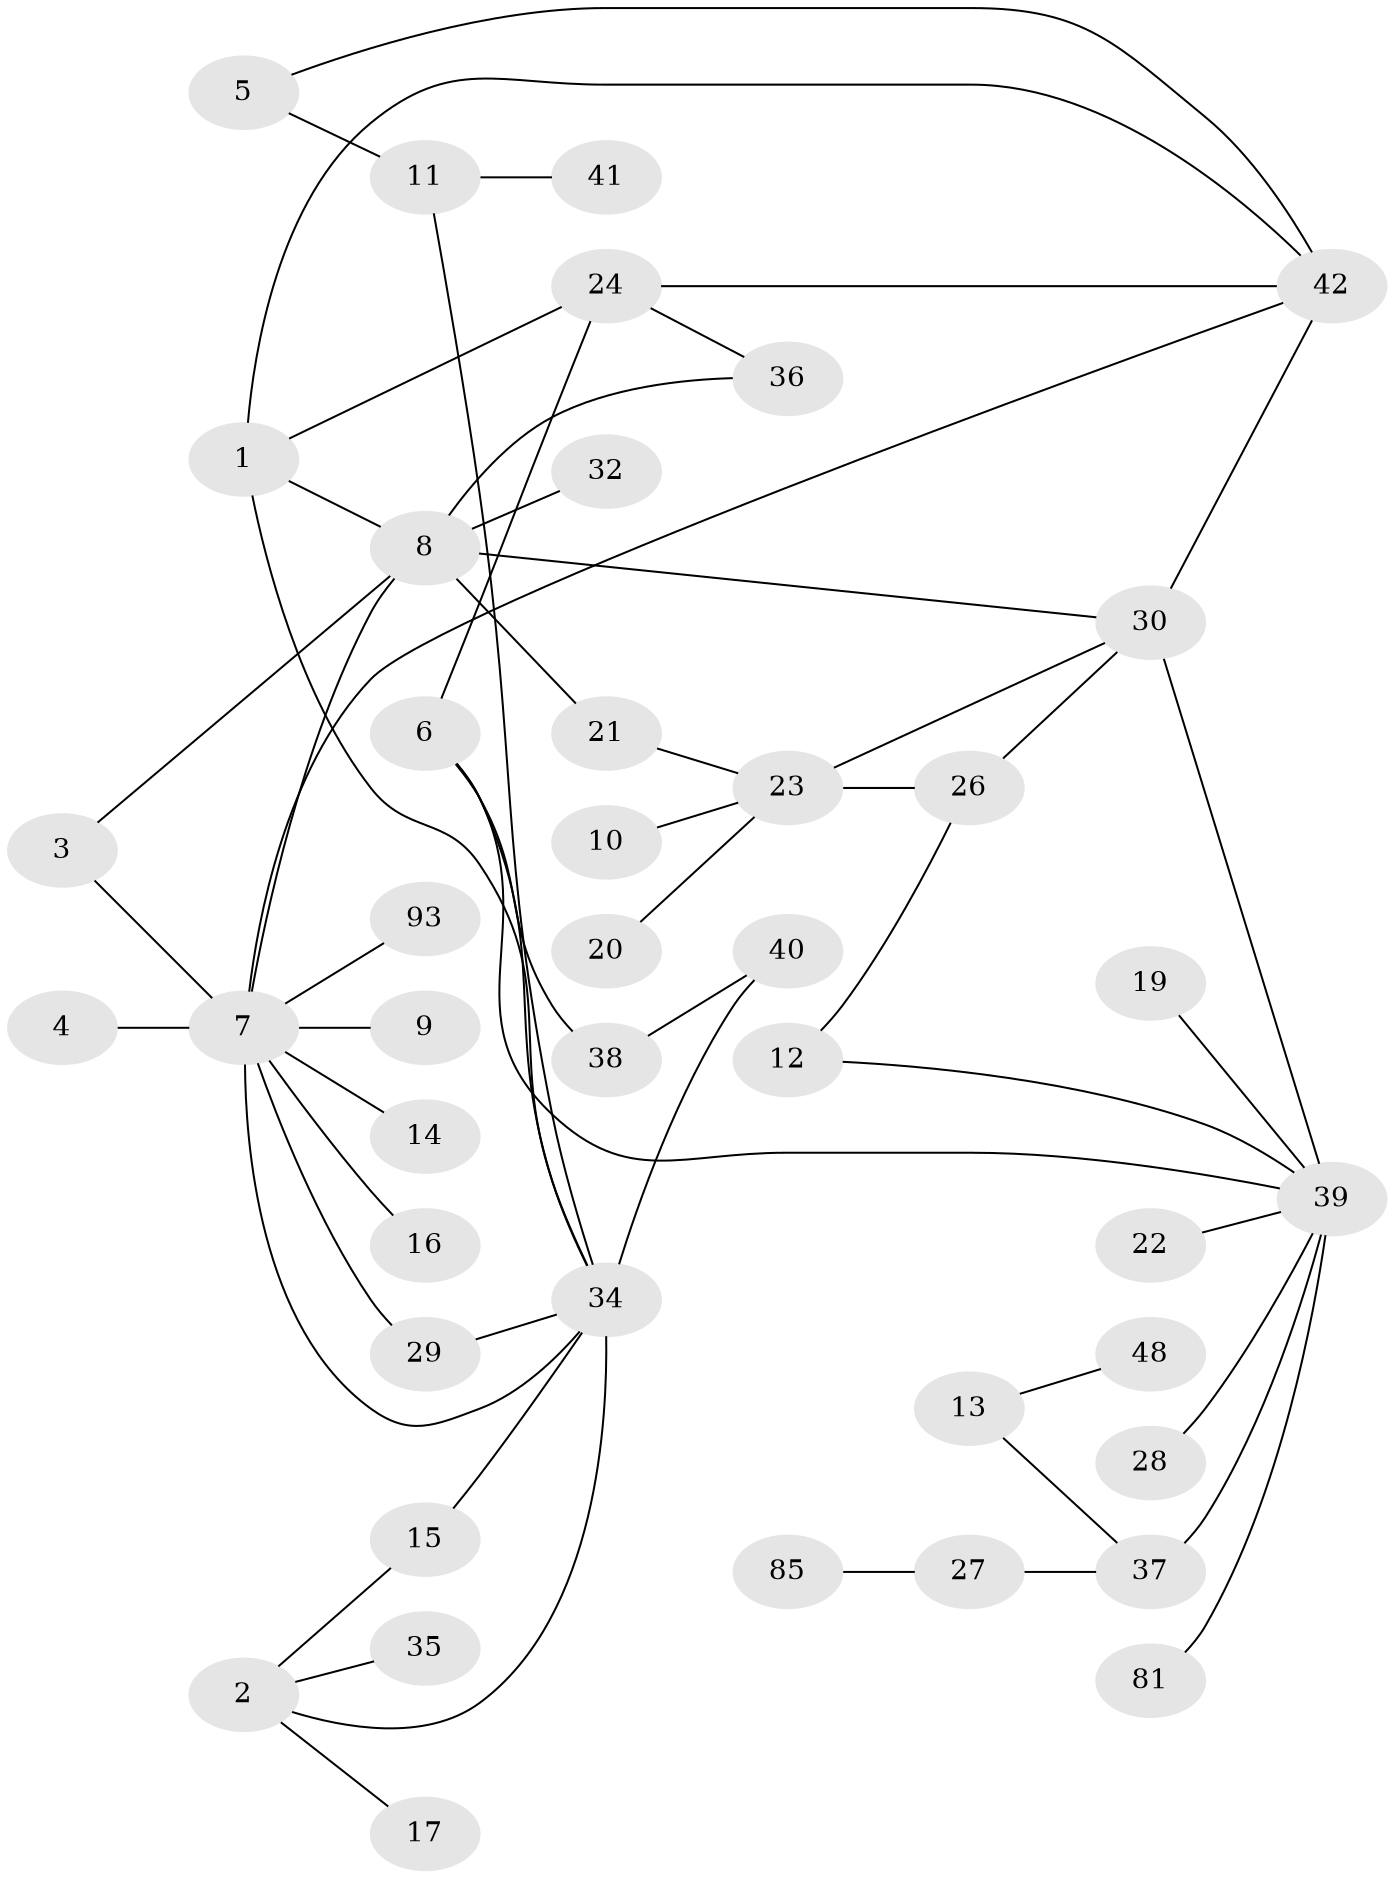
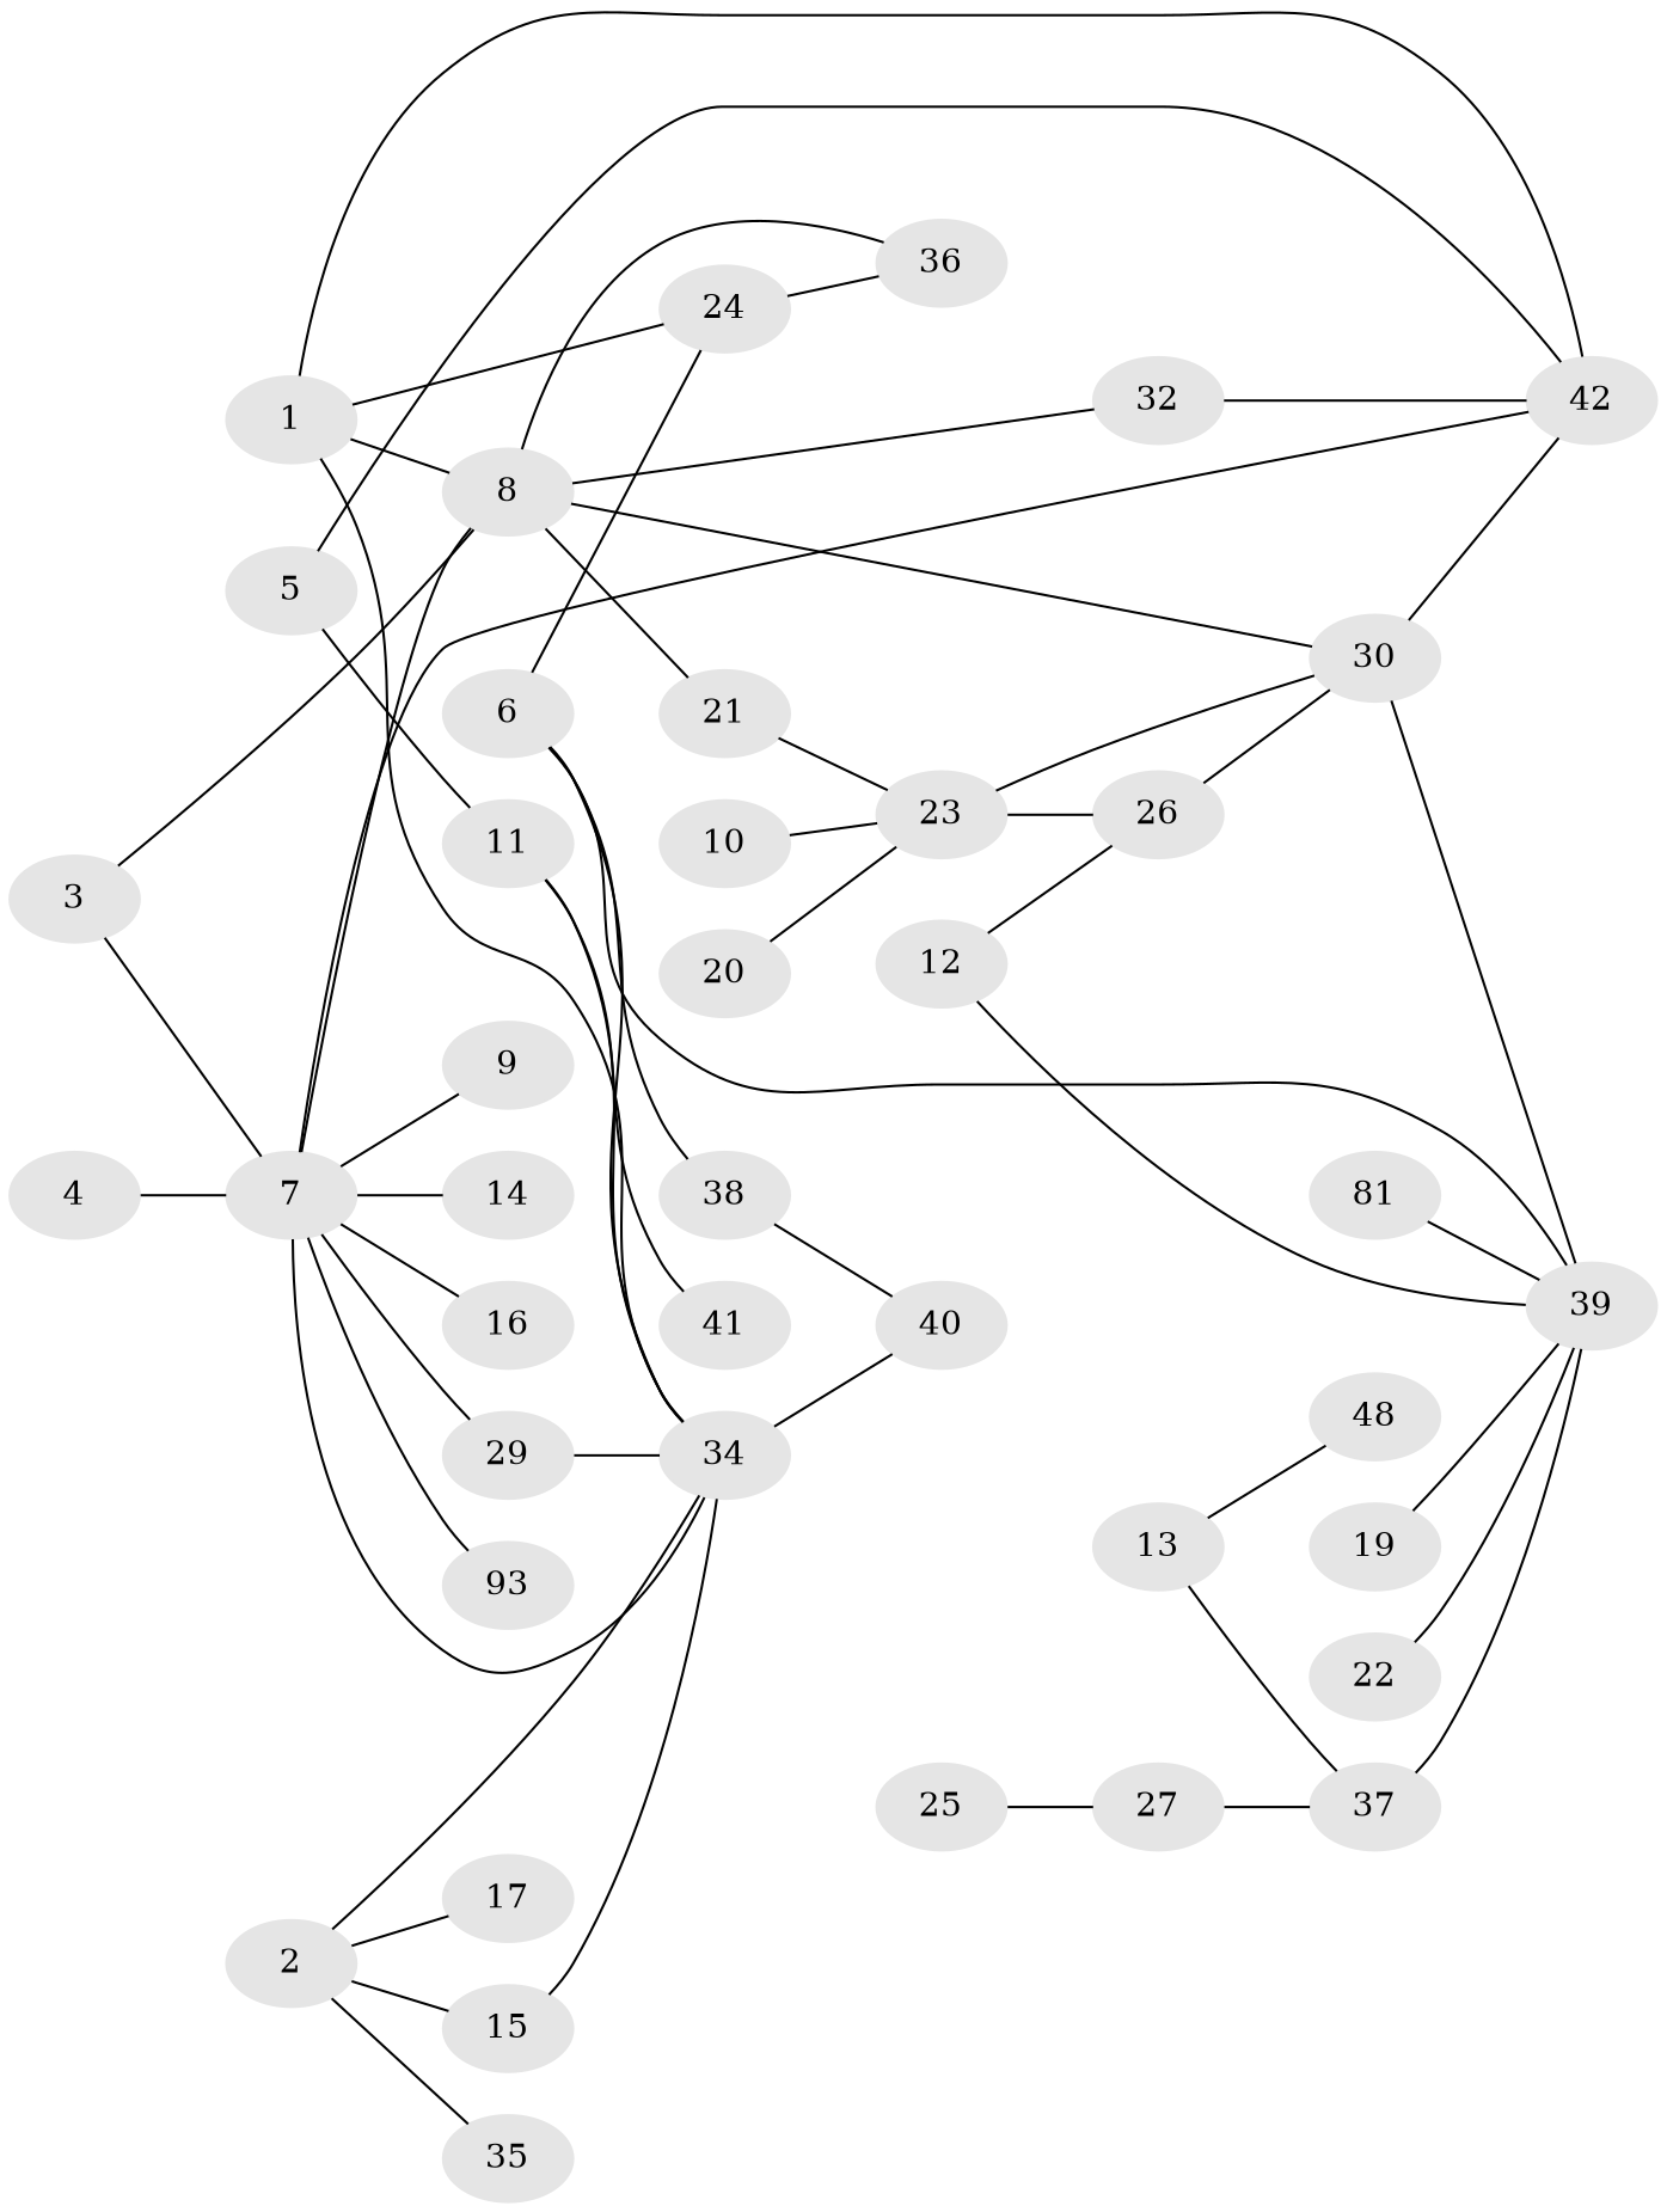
  graph {
    rankdir=LR
    node [color=gray90 style=filled]
    edge [weight=1.0]
    1
    24
    34
    42
    8
    36
    40
    2
    15
    17
    35
    26
    30
    3
    7
    9
    14
    16
    29
    n20 [label=93]
    21
    32
    4
    5
    11
    41
    6
    38
    39
    37
    23
    10
    12
    13
    n35 [label=48]
    19
    20
    22
-   25 [label=85]
+   25
    27
-   28
    n42 [label=81]
    1 -- 24
    1 -- 34
    1 -- 42
    1 -- 8
-   24 -- 42
+   32 -- 42
    24 -- 36
    34 -- 40
    8 -- 36
    8 -- 30 [weight=2.0]
    8 -- 21
    8 -- 32
    2 -- 34
    2 -- 15
    2 -- 17
    2 -- 35
    15 -- 34
    26 -- 30
    30 -- 42
    30 -- 39
    3 -- 8
    3 -- 7
    7 -- 34
    7 -- 42
    7 -- 8
    7 -- 9
    7 -- 14
    7 -- 16
    7 -- 29
    7 -- n20
    29 -- 34
    21 -- 23
    4 -- 7
    5 -- 42
    5 -- 11
    11 -- 34
    11 -- 41
    6 -- 24
    6 -- 34
    6 -- 38
    6 -- 39
    38 -- 40
    37 -- 39
    23 -- 26
    23 -- 30
    10 -- 23
    12 -- 26
    12 -- 39
    13 -- 37
    13 -- n35
    19 -- 39
    20 -- 23
    22 -- 39
    25 -- 27
    27 -- 37
-   28 -- 39
    n42 -- 39
  }
